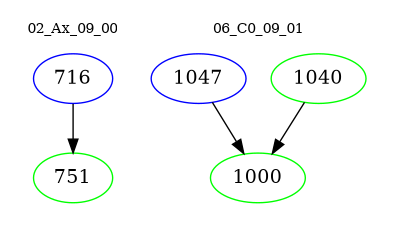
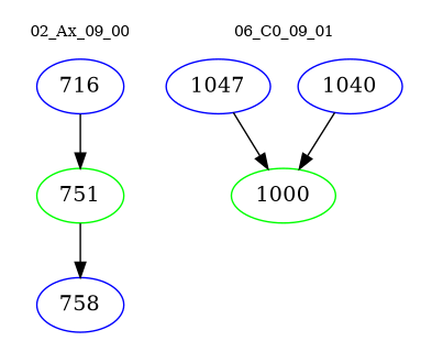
  digraph {
    node [color=blue]
    edge [color=black]
    n1 [label=716]
    n2 [color=green label=751]
-   n4 [color=green label=1040]
+   n3 [label=758]
+   n4 [label=1040]
    n5 [color=green label=1000]
    n6 [label=1047]
    subgraph cluster_1 {
      color=white
      fontsize=10
      label="02_Ax_09_00"
      n1
      n2
+     n3
    }
    subgraph cluster_2 {
      color=white
      fontsize=10
      label="06_C0_09_01"
      n4
      n5
      n6
    }
    n1 -> n2
+   n2 -> n3
    n4 -> n5
    n6 -> n5
  }
